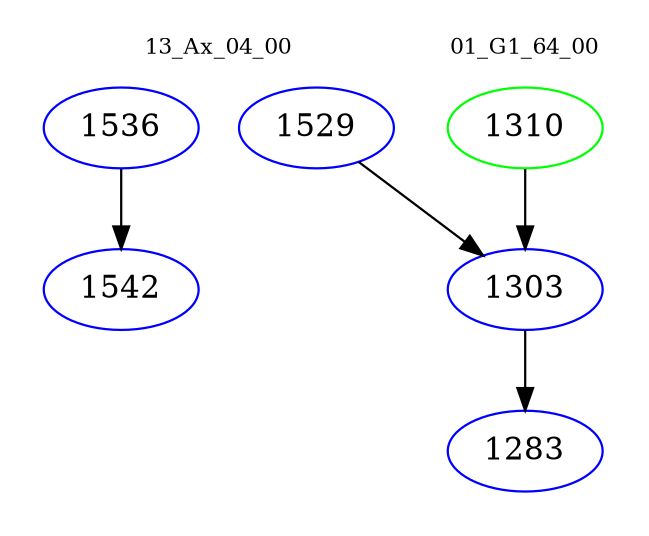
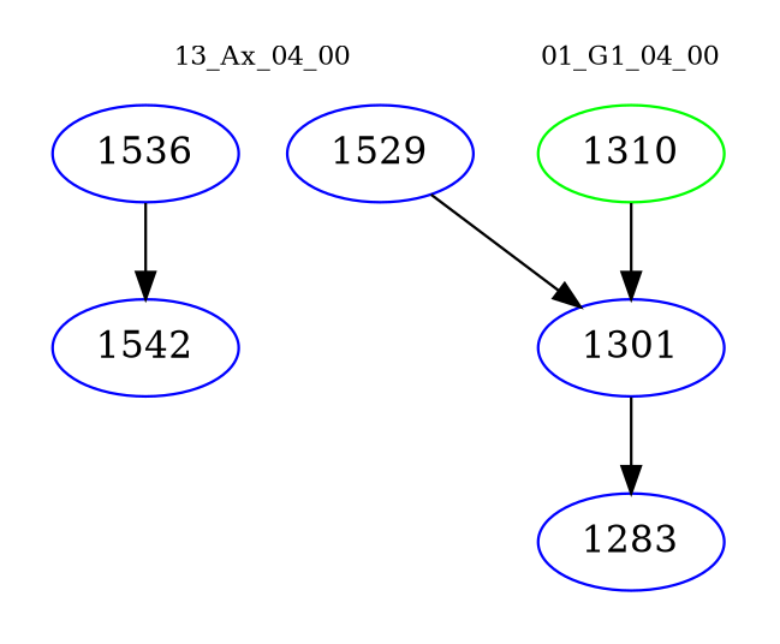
  digraph {
    node [color=blue]
    edge [color=black]
    n1 [label=1529]
    n2 [label=1536]
    n3 [label=1542]
    n4 [color=green label=1310]
-   n5 [label=1303]
+   n5 [label=1301]
    n6 [label=1283]
    subgraph cluster_1 {
      color=white
      fontsize=10
      label="13_Ax_04_00"
      n1
      n2
      n3
    }
    subgraph cluster_2 {
      color=white
      fontsize=10
-     label="01_G1_64_00"
+     label="01_G1_04_00"
      n4
      n5
      n6
    }
    n1 -> n5
    n2 -> n3
    n4 -> n5
    n5 -> n6
  }
